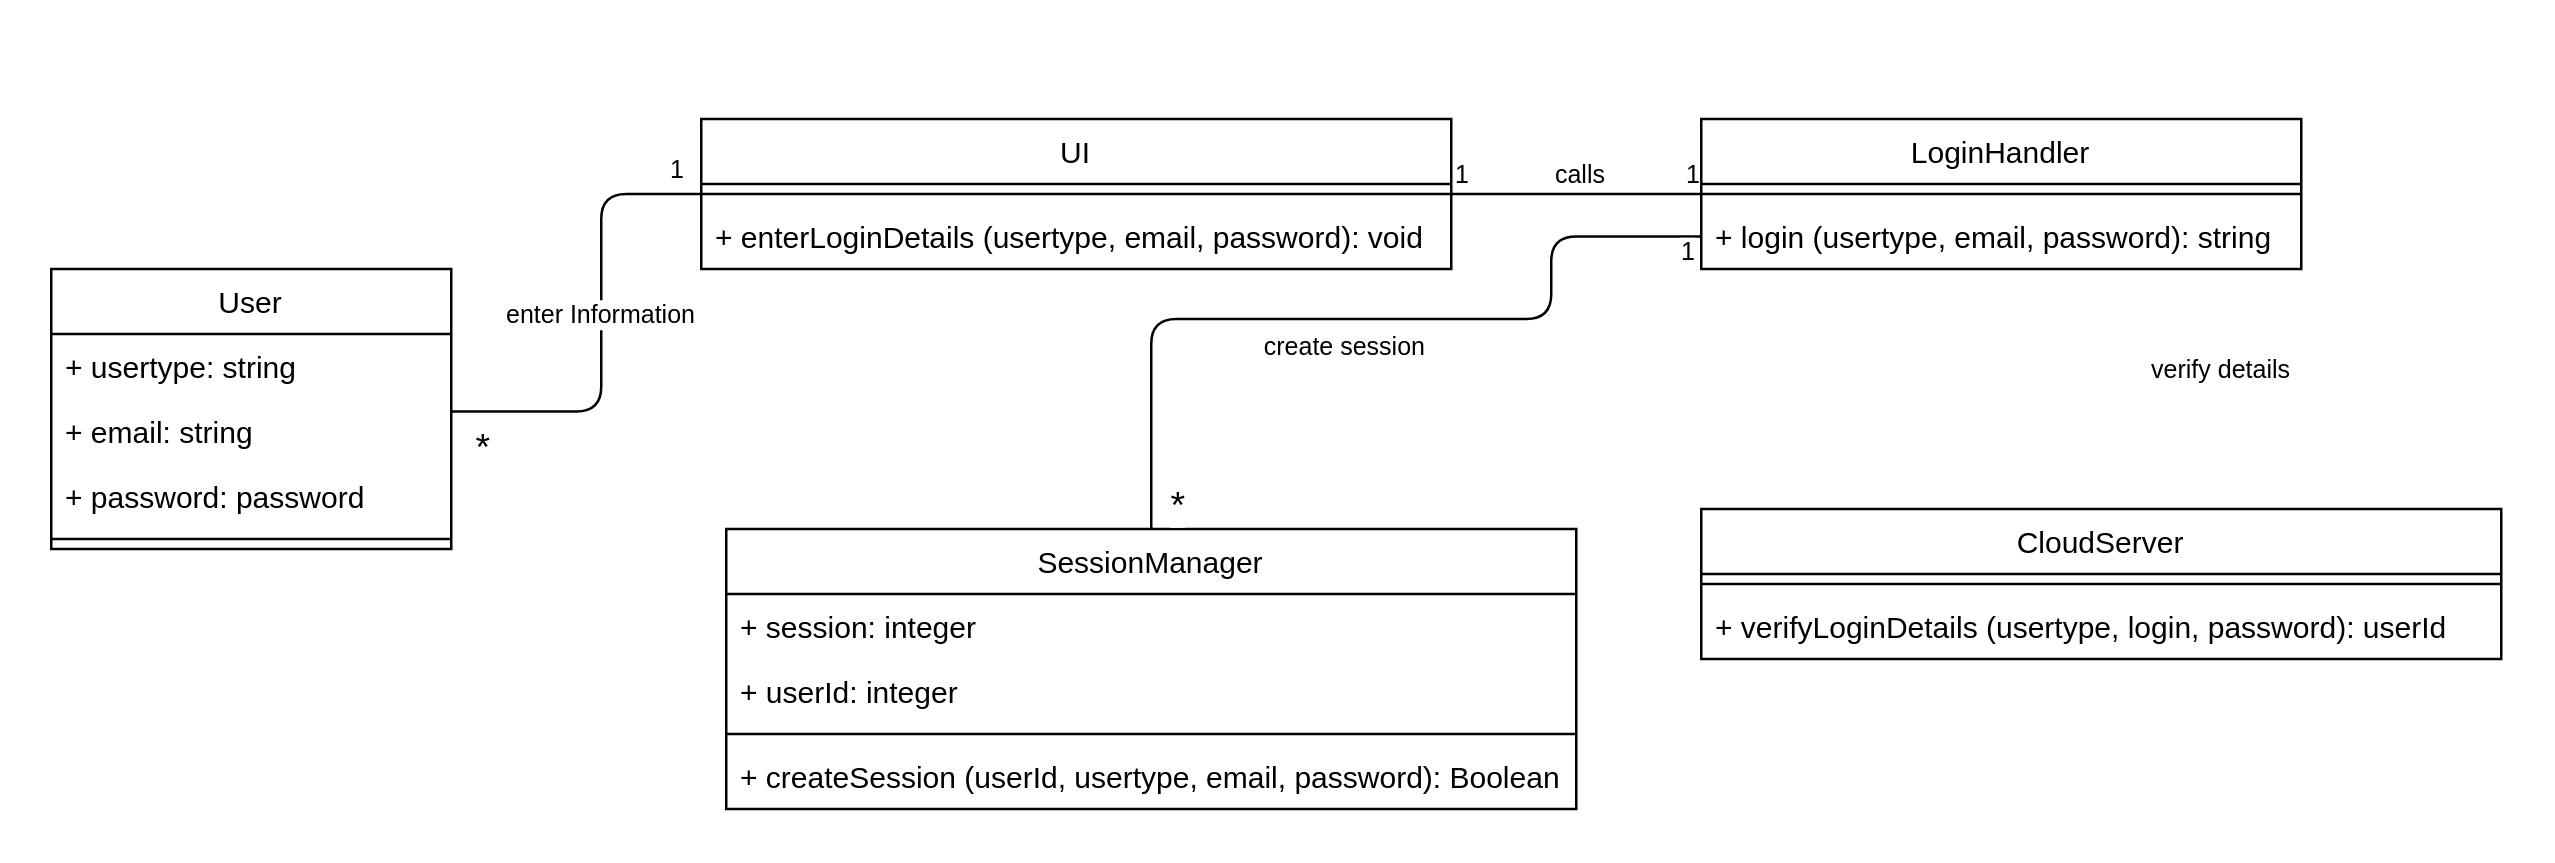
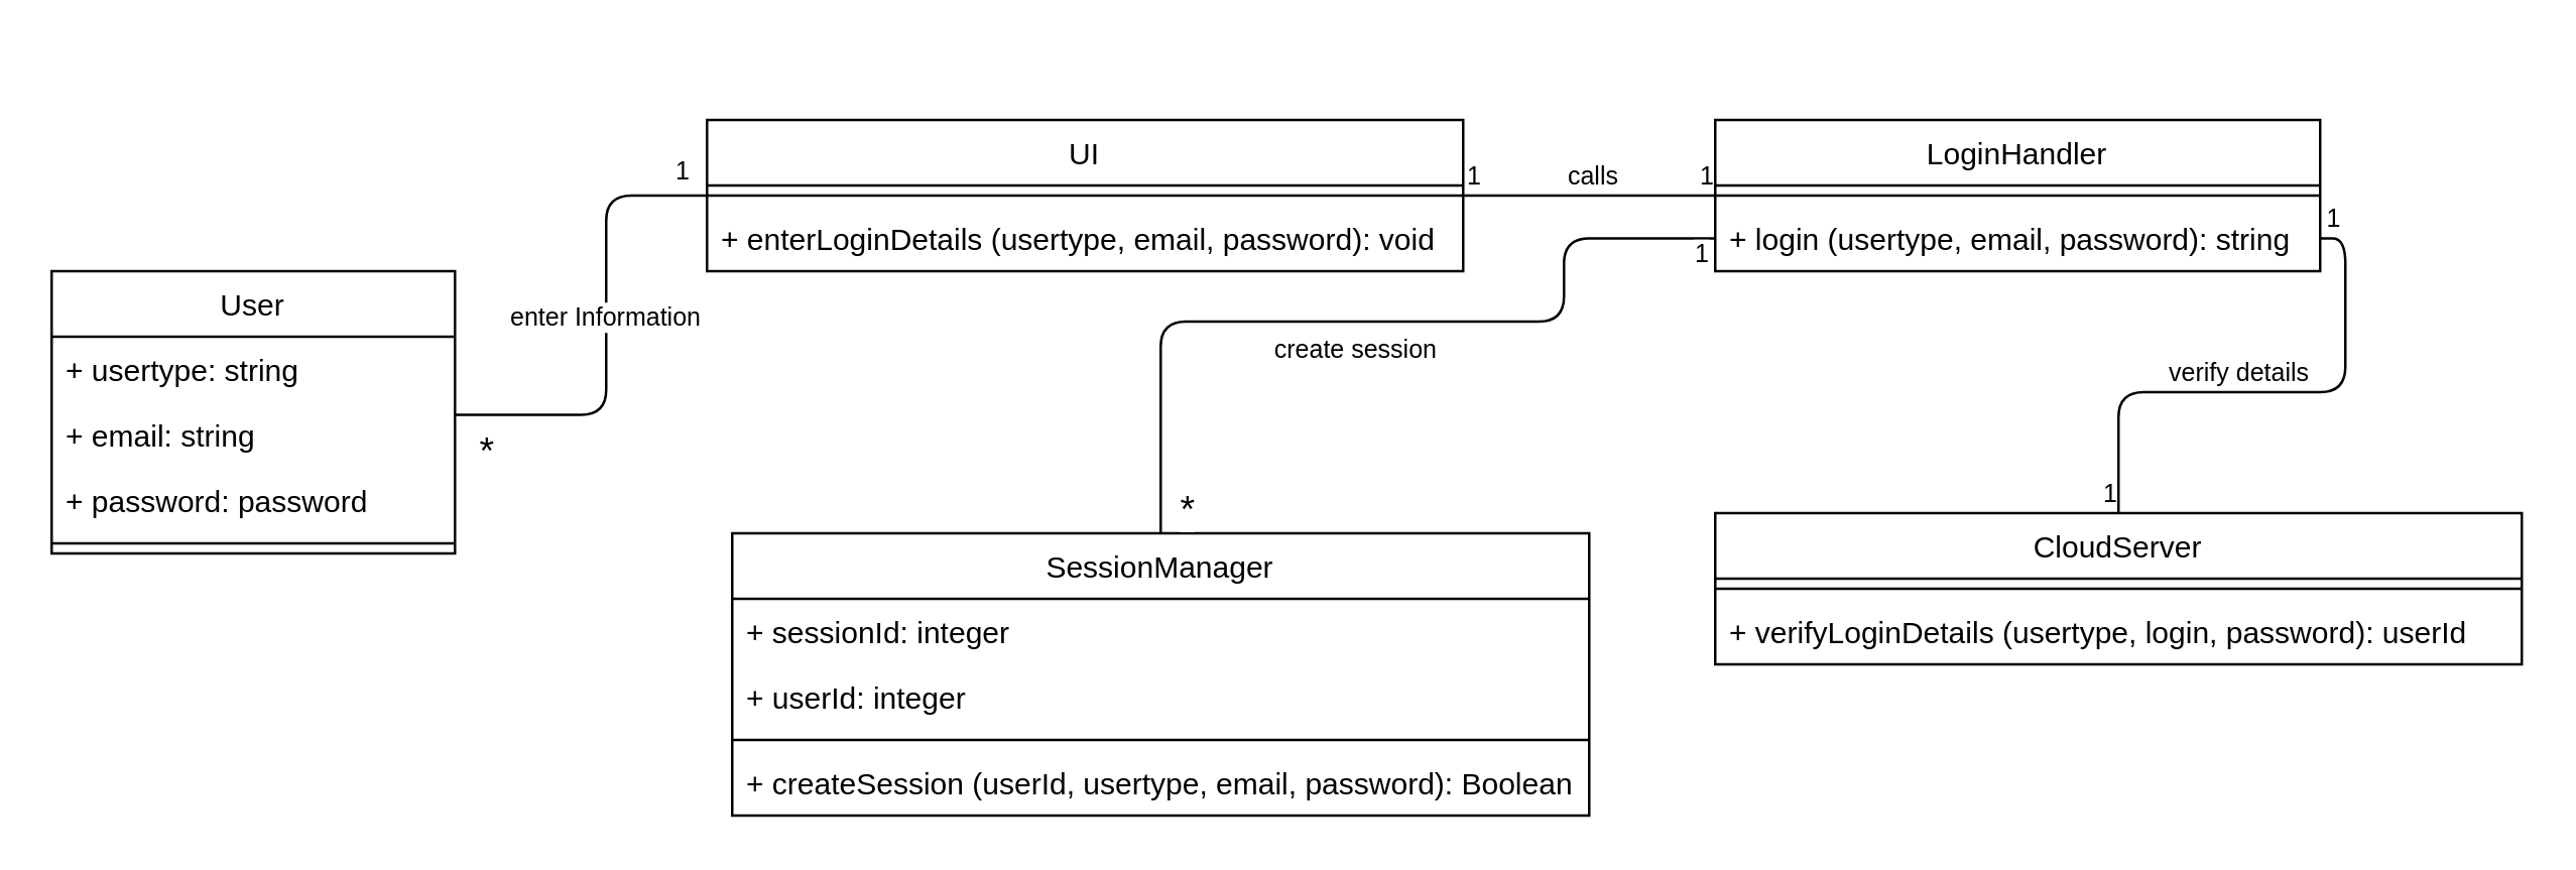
  <mxCell id="0" />
  <mxCell id="1" parent="0" />
  <mxCell id="2" value="" style="endArrow=none;html=1;edgeStyle=orthogonalEdgeStyle;entryX=0;entryY=0.5;entryDx=0;entryDy=0;exitX=1;exitY=0.5;exitDx=0;exitDy=0;" parent="1" target="16" edge="1"><mxGeometry relative="1" as="geometry"><mxPoint x="180" y="164" as="sourcePoint" /><mxPoint x="290" y="74" as="targetPoint" /><Array as="points"><mxPoint x="240" y="164" /><mxPoint x="240" y="77" /></Array></mxGeometry></mxCell>
  <mxCell id="3" value="enter Information" style="resizable=0;html=1;align=right;verticalAlign=bottom;labelBackgroundColor=#ffffff;fontSize=10;" parent="2" connectable="0" vertex="1"><mxGeometry x="1" relative="1" as="geometry"><mxPoint x="-2" y="56" as="offset" /></mxGeometry></mxCell>
  <mxCell id="4" value="&lt;font style=&quot;font-size: 15px&quot;&gt;*&lt;/font&gt;" style="resizable=0;html=1;align=right;verticalAlign=bottom;labelBackgroundColor=#ffffff;fontSize=10;" parent="1" connectable="0" vertex="1"><mxGeometry x="206" y="133" as="geometry"><mxPoint x="-10" y="56" as="offset" /></mxGeometry></mxCell>
  <mxCell id="5" value="" style="endArrow=none;html=1;edgeStyle=orthogonalEdgeStyle;exitX=1;exitY=0.5;exitDx=0;exitDy=0;entryX=0;entryY=0.5;entryDx=0;entryDy=0;" parent="1" source="16" edge="1"><mxGeometry relative="1" as="geometry"><mxPoint x="580" y="81.5" as="sourcePoint" /><mxPoint x="680" y="77" as="targetPoint" /><Array as="points"><mxPoint x="670" y="77" /><mxPoint x="670" y="77" /></Array></mxGeometry></mxCell>
  <mxCell id="6" value="1" style="resizable=0;html=1;align=left;verticalAlign=bottom;labelBackgroundColor=#ffffff;fontSize=10;" parent="5" connectable="0" vertex="1"><mxGeometry x="-1" relative="1" as="geometry" /></mxCell>
  <mxCell id="7" value="1" style="resizable=0;html=1;align=right;verticalAlign=bottom;labelBackgroundColor=#ffffff;fontSize=10;" parent="5" connectable="0" vertex="1"><mxGeometry x="1" relative="1" as="geometry" /></mxCell>
  <mxCell id="8" value="calls" style="resizable=0;html=1;align=right;verticalAlign=bottom;labelBackgroundColor=#ffffff;fontSize=10;" parent="1" connectable="0" vertex="1"><mxGeometry x="652" y="20.5" as="geometry"><mxPoint x="-10" y="56" as="offset" /></mxGeometry></mxCell>
+ <mxCell id="9" value="" style="endArrow=none;html=1;edgeStyle=orthogonalEdgeStyle;exitX=1;exitY=0.5;exitDx=0;exitDy=0;entryX=0.5;entryY=0;entryDx=0;entryDy=0;" parent="1" source="21" target="22" edge="1"><mxGeometry relative="1" as="geometry"><mxPoint x="950" y="137" as="sourcePoint" /><mxPoint x="750" y="204.5" as="targetPoint" /></mxGeometry></mxCell>
+ <mxCell id="10" value="1" style="resizable=0;html=1;align=left;verticalAlign=bottom;labelBackgroundColor=#ffffff;fontSize=10;" parent="9" connectable="0" vertex="1"><mxGeometry x="-1" relative="1" as="geometry"><mxPoint x="1" as="offset" /></mxGeometry></mxCell>
+ <mxCell id="11" value="1" style="resizable=0;html=1;align=right;verticalAlign=bottom;labelBackgroundColor=#ffffff;fontSize=10;" parent="9" connectable="0" vertex="1"><mxGeometry x="1" relative="1" as="geometry" /></mxCell>
  <mxCell id="12" value="verify details" style="resizable=0;html=1;align=right;verticalAlign=bottom;labelBackgroundColor=#ffffff;fontSize=10;" parent="1" connectable="0" vertex="1"><mxGeometry x="926" y="98.5" as="geometry"><mxPoint x="-10" y="56" as="offset" /></mxGeometry></mxCell>
  <mxCell id="13" value="" style="endArrow=none;html=1;edgeStyle=orthogonalEdgeStyle;exitX=0.5;exitY=0;exitDx=0;exitDy=0;entryX=0;entryY=0.5;entryDx=0;entryDy=0;" parent="1" source="25" target="21" edge="1"><mxGeometry relative="1" as="geometry"><mxPoint x="490" y="209" as="sourcePoint" /><mxPoint x="715" y="103" as="targetPoint" /><Array as="points"><mxPoint x="460" y="127" /><mxPoint x="620" y="127" /><mxPoint x="620" y="94" /></Array></mxGeometry></mxCell>
  <mxCell id="14" value="1" style="resizable=0;html=1;align=right;verticalAlign=bottom;labelBackgroundColor=#ffffff;fontSize=10;" parent="13" connectable="0" vertex="1"><mxGeometry x="1" relative="1" as="geometry"><mxPoint x="-2" y="14" as="offset" /></mxGeometry></mxCell>
  <mxCell id="15" value="&lt;div style=&quot;text-align: center&quot;&gt;&lt;span&gt;create session&lt;/span&gt;&lt;/div&gt;" style="resizable=0;html=1;align=right;verticalAlign=bottom;labelBackgroundColor=#ffffff;fontSize=10;" parent="1" connectable="0" vertex="1"><mxGeometry x="580" y="90" as="geometry"><mxPoint x="-10" y="56" as="offset" /></mxGeometry></mxCell>
  <mxCell id="16" value="UI" style="swimlane;fontStyle=0;align=center;verticalAlign=top;childLayout=stackLayout;horizontal=1;startSize=26;horizontalStack=0;resizeParent=1;resizeParentMax=0;resizeLast=0;collapsible=1;marginBottom=0;" parent="1" vertex="1"><mxGeometry x="280" y="47" width="300" height="60" as="geometry" /></mxCell>
  <mxCell id="17" value="" style="line;strokeWidth=1;fillColor=none;align=left;verticalAlign=middle;spacingTop=-1;spacingLeft=3;spacingRight=3;rotatable=0;labelPosition=right;points=[];portConstraint=eastwest;" parent="16" vertex="1"><mxGeometry y="26" width="300" height="8" as="geometry" /></mxCell>
  <mxCell id="18" value="+ enterLoginDetails (usertype, email, password): void" style="text;strokeColor=none;fillColor=none;align=left;verticalAlign=top;spacingLeft=4;spacingRight=4;overflow=hidden;rotatable=0;points=[[0,0.5],[1,0.5]];portConstraint=eastwest;" parent="16" vertex="1"><mxGeometry y="34" width="300" height="26" as="geometry" /></mxCell>
  <mxCell id="19" value="LoginHandler" style="swimlane;fontStyle=0;align=center;verticalAlign=top;childLayout=stackLayout;horizontal=1;startSize=26;horizontalStack=0;resizeParent=1;resizeParentMax=0;resizeLast=0;collapsible=1;marginBottom=0;" parent="1" vertex="1"><mxGeometry x="680" y="47" width="240" height="60" as="geometry" /></mxCell>
  <mxCell id="20" value="" style="line;strokeWidth=1;fillColor=none;align=left;verticalAlign=middle;spacingTop=-1;spacingLeft=3;spacingRight=3;rotatable=0;labelPosition=right;points=[];portConstraint=eastwest;" parent="19" vertex="1"><mxGeometry y="26" width="240" height="8" as="geometry" /></mxCell>
  <mxCell id="21" value="+ login (usertype, email, password): string" style="text;strokeColor=none;fillColor=none;align=left;verticalAlign=top;spacingLeft=4;spacingRight=4;overflow=hidden;rotatable=0;points=[[0,0.5],[1,0.5]];portConstraint=eastwest;" parent="19" vertex="1"><mxGeometry y="34" width="240" height="26" as="geometry" /></mxCell>
  <mxCell id="22" value="CloudServer" style="swimlane;fontStyle=0;align=center;verticalAlign=top;childLayout=stackLayout;horizontal=1;startSize=26;horizontalStack=0;resizeParent=1;resizeParentMax=0;resizeLast=0;collapsible=1;marginBottom=0;" parent="1" vertex="1"><mxGeometry x="680" y="203" width="320" height="60" as="geometry" /></mxCell>
  <mxCell id="23" value="" style="line;strokeWidth=1;fillColor=none;align=left;verticalAlign=middle;spacingTop=-1;spacingLeft=3;spacingRight=3;rotatable=0;labelPosition=right;points=[];portConstraint=eastwest;" parent="22" vertex="1"><mxGeometry y="26" width="320" height="8" as="geometry" /></mxCell>
  <mxCell id="24" value="+ verifyLoginDetails (usertype, login, password): userId" style="text;strokeColor=none;fillColor=none;align=left;verticalAlign=top;spacingLeft=4;spacingRight=4;overflow=hidden;rotatable=0;points=[[0,0.5],[1,0.5]];portConstraint=eastwest;" parent="22" vertex="1"><mxGeometry y="34" width="320" height="26" as="geometry" /></mxCell>
  <mxCell id="25" value="SessionManager" style="swimlane;fontStyle=0;align=center;verticalAlign=top;childLayout=stackLayout;horizontal=1;startSize=26;horizontalStack=0;resizeParent=1;resizeParentMax=0;resizeLast=0;collapsible=1;marginBottom=0;" parent="1" vertex="1"><mxGeometry x="290" y="211" width="340" height="112" as="geometry" /></mxCell>
- <mxCell id="26" value="+ session: integer" style="text;strokeColor=none;fillColor=none;align=left;verticalAlign=top;spacingLeft=4;spacingRight=4;overflow=hidden;rotatable=0;points=[[0,0.5],[1,0.5]];portConstraint=eastwest;" parent="25" vertex="1"><mxGeometry y="26" width="340" height="26" as="geometry" /></mxCell>
+ <mxCell id="26" value="+ sessionId: integer" style="text;strokeColor=none;fillColor=none;align=left;verticalAlign=top;spacingLeft=4;spacingRight=4;overflow=hidden;rotatable=0;points=[[0,0.5],[1,0.5]];portConstraint=eastwest;" parent="25" vertex="1"><mxGeometry y="26" width="340" height="26" as="geometry" /></mxCell>
  <mxCell id="27" value="+ userId: integer" style="text;strokeColor=none;fillColor=none;align=left;verticalAlign=top;spacingLeft=4;spacingRight=4;overflow=hidden;rotatable=0;points=[[0,0.5],[1,0.5]];portConstraint=eastwest;" parent="25" vertex="1"><mxGeometry y="52" width="340" height="26" as="geometry" /></mxCell>
  <mxCell id="28" value="" style="line;strokeWidth=1;fillColor=none;align=left;verticalAlign=middle;spacingTop=-1;spacingLeft=3;spacingRight=3;rotatable=0;labelPosition=right;points=[];portConstraint=eastwest;" parent="25" vertex="1"><mxGeometry y="78" width="340" height="8" as="geometry" /></mxCell>
  <mxCell id="29" value="+ createSession (userId, usertype, email, password): Boolean" style="text;strokeColor=none;fillColor=none;align=left;verticalAlign=top;spacingLeft=4;spacingRight=4;overflow=hidden;rotatable=0;points=[[0,0.5],[1,0.5]];portConstraint=eastwest;" parent="25" vertex="1"><mxGeometry y="86" width="340" height="26" as="geometry" /></mxCell>
  <mxCell id="30" value="1" style="resizable=0;html=1;align=left;verticalAlign=bottom;labelBackgroundColor=#ffffff;fontSize=10;" parent="1" connectable="0" vertex="1"><mxGeometry x="594" y="87" as="geometry"><mxPoint x="-328" y="-12" as="offset" /></mxGeometry></mxCell>
  <mxCell id="31" value="User" style="swimlane;fontStyle=0;align=center;verticalAlign=top;childLayout=stackLayout;horizontal=1;startSize=26;horizontalStack=0;resizeParent=1;resizeParentMax=0;resizeLast=0;collapsible=1;marginBottom=0;" parent="1" vertex="1"><mxGeometry x="20" y="107" width="160" height="112" as="geometry" /></mxCell>
  <mxCell id="32" value="+ usertype: string" style="text;strokeColor=none;fillColor=none;align=left;verticalAlign=top;spacingLeft=4;spacingRight=4;overflow=hidden;rotatable=0;points=[[0,0.5],[1,0.5]];portConstraint=eastwest;" parent="31" vertex="1"><mxGeometry y="26" width="160" height="26" as="geometry" /></mxCell>
  <mxCell id="33" value="+ email: string" style="text;strokeColor=none;fillColor=none;align=left;verticalAlign=top;spacingLeft=4;spacingRight=4;overflow=hidden;rotatable=0;points=[[0,0.5],[1,0.5]];portConstraint=eastwest;" parent="31" vertex="1"><mxGeometry y="52" width="160" height="26" as="geometry" /></mxCell>
  <mxCell id="34" value="+ password: password&#10;&#10;" style="text;strokeColor=none;fillColor=none;align=left;verticalAlign=top;spacingLeft=4;spacingRight=4;overflow=hidden;rotatable=0;points=[[0,0.5],[1,0.5]];portConstraint=eastwest;" parent="31" vertex="1"><mxGeometry y="78" width="160" height="26" as="geometry" /></mxCell>
  <mxCell id="35" value="" style="line;strokeWidth=1;fillColor=none;align=left;verticalAlign=middle;spacingTop=-1;spacingLeft=3;spacingRight=3;rotatable=0;labelPosition=right;points=[];portConstraint=eastwest;" parent="31" vertex="1"><mxGeometry y="104" width="160" height="8" as="geometry" /></mxCell>
  <mxCell id="36" value="&lt;font style=&quot;font-size: 15px&quot;&gt;*&lt;/font&gt;" style="resizable=0;html=1;align=right;verticalAlign=bottom;labelBackgroundColor=#ffffff;fontSize=10;" parent="1" connectable="0" vertex="1"><mxGeometry x="484" y="156" as="geometry"><mxPoint x="-10" y="56" as="offset" /></mxGeometry></mxCell>
